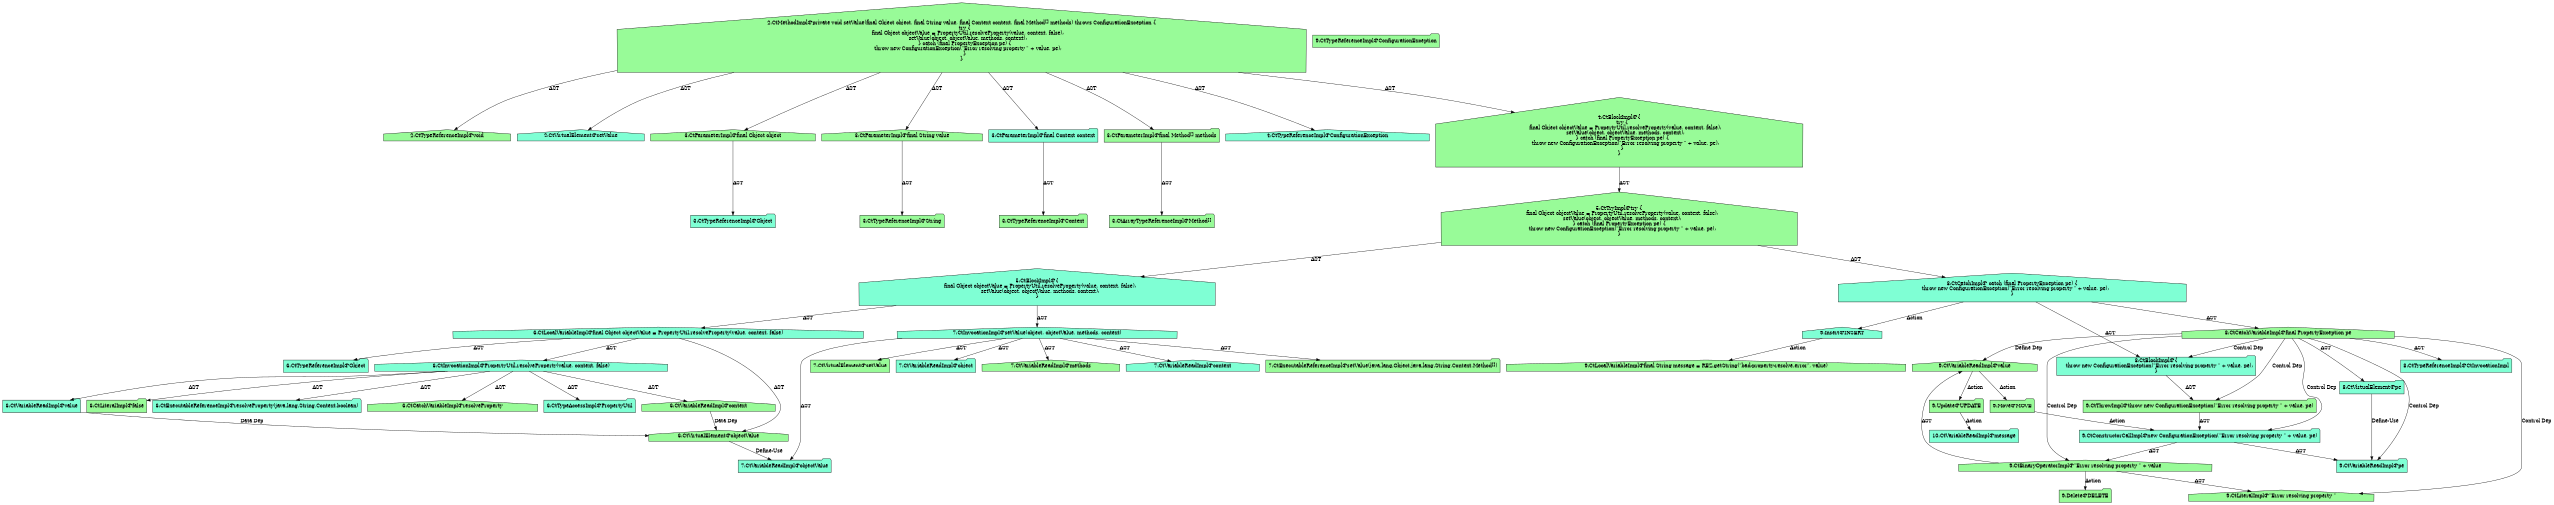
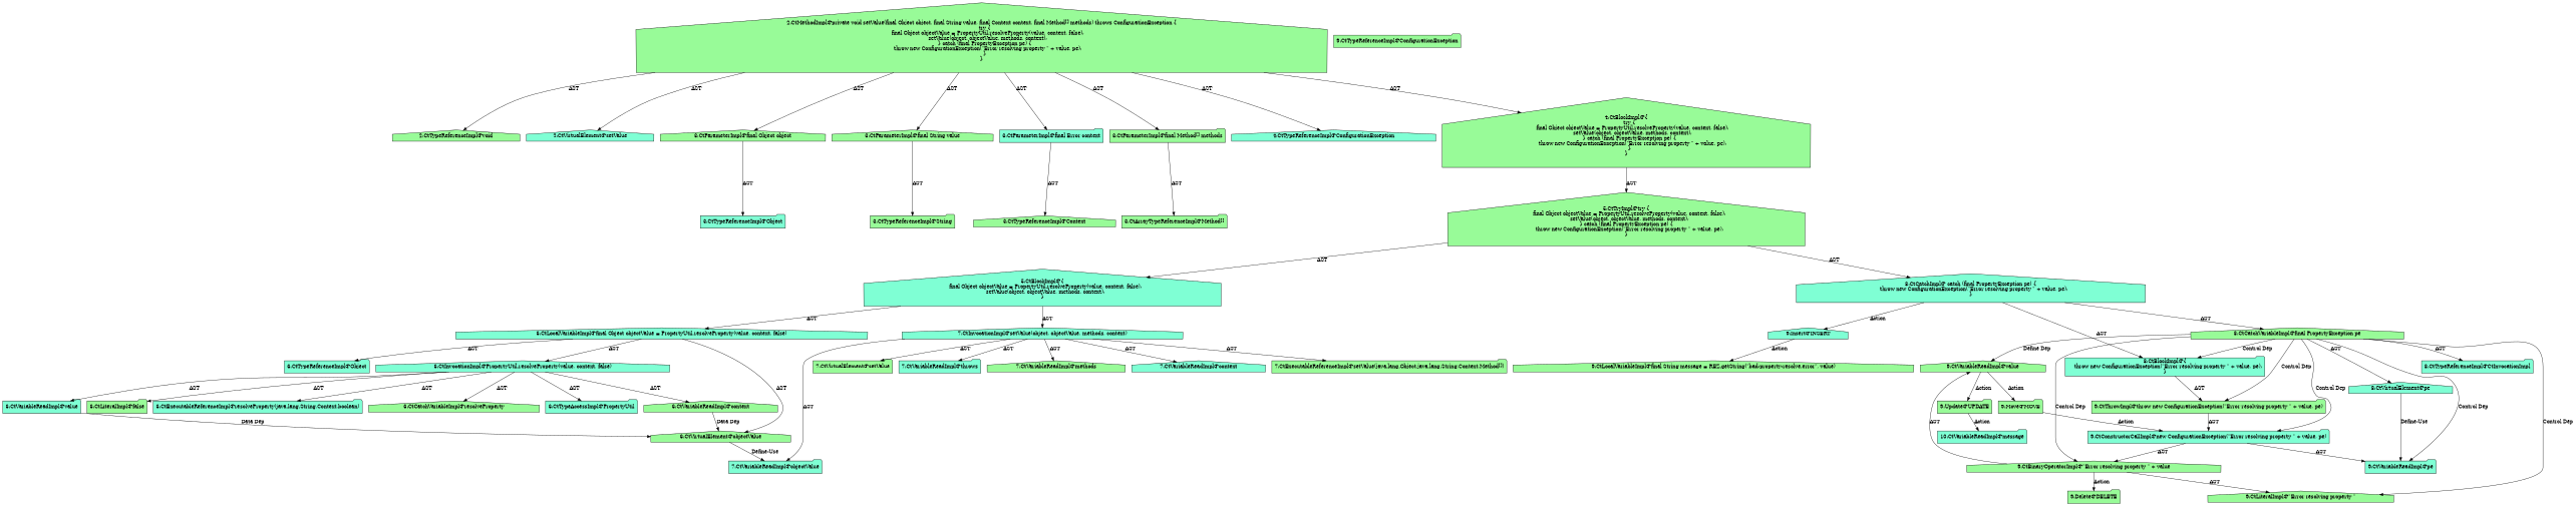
  digraph {
    node [fillcolor=palegreen shape=house style=filled]
    n1 [label="2:CtTypeReferenceImpl@void"]
    n2 [fillcolor=aquamarine label="2:CtVirtualElement@setValue"]
    n3 [label="3:CtParameterImpl@final Object object"]
    n4 [fillcolor=aquamarine label="3:CtTypeReferenceImpl@Object" shape=folder]
    n5 [label="3:CtParameterImpl@final String value"]
    n6 [label="3:CtTypeReferenceImpl@String" shape=folder]
-   n7 [fillcolor=aquamarine label="3:CtParameterImpl@final Context context" shape=folder]
-   n8 [label="3:CtTypeReferenceImpl@Context" shape=folder]
+   n7 [fillcolor=aquamarine label="3:CtParameterImpl@final Error context" shape=folder]
+   n8 [label="3:CtTypeReferenceImpl@Context"]
    n9 [label="3:CtParameterImpl@final Method[] methods" shape=folder]
    n10 [label="3:CtArrayTypeReferenceImpl@Method[]" shape=folder]
    n11 [fillcolor=aquamarine label="4:CtTypeReferenceImpl@ConfigurationException"]
    n12 [fillcolor=aquamarine label="6:CtTypeReferenceImpl@Object" shape=folder]
    n13 [fillcolor=aquamarine label="6:CtExecutableReferenceImpl@resolveProperty(java.lang.String,Context,boolean)" shape=folder]
    n14 [label="6:CtCatchVariableImpl@resolveProperty"]
    n15 [fillcolor=aquamarine label="6:CtTypeAccessImpl@PropertyUtil" shape=folder]
    n16 [fillcolor=aquamarine label="6:CtVariableReadImpl@value" shape=folder]
    n17 [label="6:CtVirtualElement@objectValue"]
    n18 [fillcolor=aquamarine label="7:CtVariableReadImpl@objectValue" shape=folder]
    n19 [label="6:CtVariableReadImpl@context"]
    n20 [label="6:CtLiteralImpl@false" shape=folder]
    n21 [fillcolor=aquamarine label="6:CtInvocationImpl@PropertyUtil.resolveProperty(value, context, false)"]
    n22 [fillcolor=aquamarine label="6:CtLocalVariableImpl@final Object objectValue = PropertyUtil.resolveProperty(value, context, false)"]
    n23 [label="7:CtExecutableReferenceImpl@setValue(java.lang.Object,java.lang.String,Context,Method[])" shape=folder]
    n24 [label="7:CtVirtualElement@setValue" shape=folder]
-   n25 [fillcolor=aquamarine label="7:CtVariableReadImpl@object" shape=folder]
+   n25 [fillcolor=aquamarine label="7:CtVariableReadImpl@throws" shape=folder]
    n26 [label="7:CtVariableReadImpl@methods"]
    n27 [fillcolor=aquamarine label="7:CtVariableReadImpl@context"]
    n28 [fillcolor=aquamarine label="7:CtInvocationImpl@setValue(object, objectValue, methods, context)"]
    n29 [fillcolor=aquamarine label="5:CtBlockImpl@\{\n    final Object objectValue = PropertyUtil.resolveProperty(value, context, false);\n    setValue(object, objectValue, methods, context);\n\}"]
-   n30 [fillcolor=aquamarine label="8:CtVirtualElement@pe" shape=folder]
+   n30 [fillcolor=aquamarine label="8:CtVirtualElement@pe"]
    n31 [fillcolor=aquamarine label="9:CtVariableReadImpl@pe" shape=folder]
    n32 [fillcolor=aquamarine label="8:CtTypeReferenceImpl@CtInvocationImpl" shape=folder]
    n33 [label="8:CtCatchVariableImpl@final PropertyException pe"]
    n34 [label="9:CtLiteralImpl@\"Error resolving property \""]
    n35 [label="9:CtVariableReadImpl@value"]
    n36 [label="9:CtBinaryOperatorImpl@\"Error resolving property \" + value"]
    n37 [fillcolor=aquamarine label="9:CtConstructorCallImpl@new ConfigurationException(\"Error resolving property \" + value, pe)" shape=folder]
    n38 [label="9:CtThrowImpl@throw new ConfigurationException(\"Error resolving property \" + value, pe)" shape=folder]
    n39 [fillcolor=aquamarine label="8:CtBlockImpl@\{\n    throw new ConfigurationException(\"Error resolving property \" + value, pe);\n\}" shape=folder]
    n40 [label="9:Update@UPDATE" shape=folder]
    n41 [label="9:Move@MOVE" shape=folder]
    n42 [label="9:Delete@DELETE" shape=folder]
    n43 [label="9:CtTypeReferenceImpl@ConfigurationException" shape=folder]
    n44 [fillcolor=aquamarine label="10:CtVariableReadImpl@message" shape=folder]
    n45 [fillcolor=aquamarine label="8:CtCatchImpl@ catch (final PropertyException pe) \{\n    throw new ConfigurationException(\"Error resolving property \" + value, pe);\n\}"]
    n46 [fillcolor=aquamarine label="9:Insert@INSERT"]
    n47 [label="9:CtLocalVariableImpl@final String message = REZ.getString(\"bad-property-resolve.error\", value)"]
    n48 [label="5:CtTryImpl@try \{\n    final Object objectValue = PropertyUtil.resolveProperty(value, context, false);\n    setValue(object, objectValue, methods, context);\n\} catch (final PropertyException pe) \{\n    throw new ConfigurationException(\"Error resolving property \" + value, pe);\n\}"]
    n49 [label="4:CtBlockImpl@\{\n    try \{\n        final Object objectValue = PropertyUtil.resolveProperty(value, context, false);\n        setValue(object, objectValue, methods, context);\n    \} catch (final PropertyException pe) \{\n        throw new ConfigurationException(\"Error resolving property \" + value, pe);\n    \}\n\}"]
    n50 [label="2:CtMethodImpl@private void setValue(final Object object, final String value, final Context context, final Method[] methods) throws ConfigurationException \{\n    try \{\n        final Object objectValue = PropertyUtil.resolveProperty(value, context, false);\n        setValue(object, objectValue, methods, context);\n    \} catch (final PropertyException pe) \{\n        throw new ConfigurationException(\"Error resolving property \" + value, pe);\n    \}\n\}"]
    n3 -> n4 [label=AST]
    n5 -> n6 [label=AST]
    n7 -> n8 [label=AST]
    n9 -> n10 [label=AST]
    n16 -> n17 [label="Data Dep"]
    n17 -> n18 [label="Define-Use"]
    n19 -> n17 [label="Data Dep"]
    n21 -> n13 [label=AST]
    n21 -> n14 [label=AST]
    n21 -> n15 [label=AST]
    n21 -> n16 [label=AST]
    n21 -> n19 [label=AST]
    n21 -> n20 [label=AST]
    n22 -> n12 [label=AST]
    n22 -> n17 [label=AST]
    n22 -> n21 [label=AST]
    n28 -> n18 [label=AST]
    n28 -> n23 [label=AST]
    n28 -> n24 [label=AST]
    n28 -> n25 [label=AST]
    n28 -> n26 [label=AST]
    n28 -> n27 [label=AST]
    n29 -> n22 [label=AST]
    n29 -> n28 [label=AST]
    n30 -> n31 [label="Define-Use"]
    n33 -> n30 [label=AST]
    n33 -> n31 [label="Control Dep"]
    n33 -> n32 [label=AST]
    n33 -> n34 [label="Control Dep"]
    n33 -> n35 [label="Define Dep"]
    n33 -> n36 [label="Control Dep"]
    n33 -> n37 [label="Control Dep"]
    n33 -> n38 [label="Control Dep"]
    n33 -> n39 [label="Control Dep"]
    n35 -> n40 [label=Action]
    n35 -> n41 [label=Action]
    n36 -> n34 [label=AST]
    n36 -> n35 [label=AST]
    n36 -> n42 [label=Action]
    n37 -> n31 [label=AST]
    n37 -> n36 [label=AST]
    n38 -> n37 [label=AST]
    n39 -> n38 [label=AST]
    n40 -> n44 [label=Action]
    n41 -> n37 [label=Action]
    n45 -> n33 [label=AST]
    n45 -> n39 [label=AST]
    n45 -> n46 [label=Action]
    n46 -> n47 [label=Action]
    n48 -> n29 [label=AST]
    n48 -> n45 [label=AST]
    n49 -> n48 [label=AST]
    n50 -> n1 [label=AST]
    n50 -> n2 [label=AST]
    n50 -> n3 [label=AST]
    n50 -> n5 [label=AST]
    n50 -> n7 [label=AST]
    n50 -> n9 [label=AST]
    n50 -> n11 [label=AST]
    n50 -> n49 [label=AST]
  }
